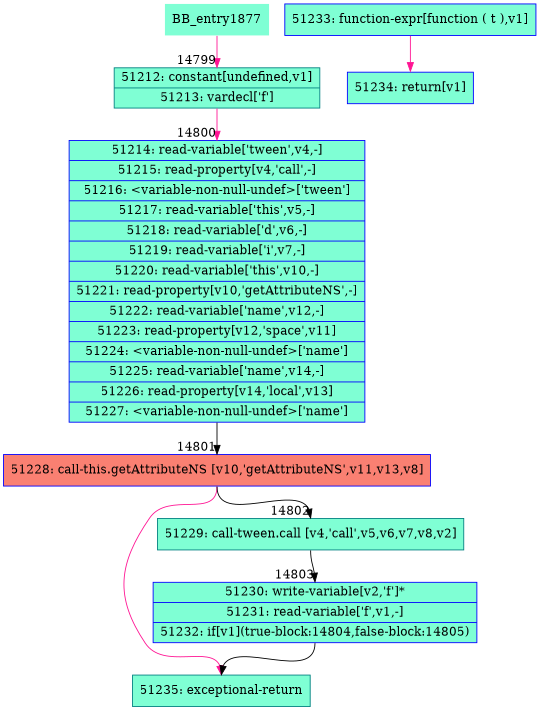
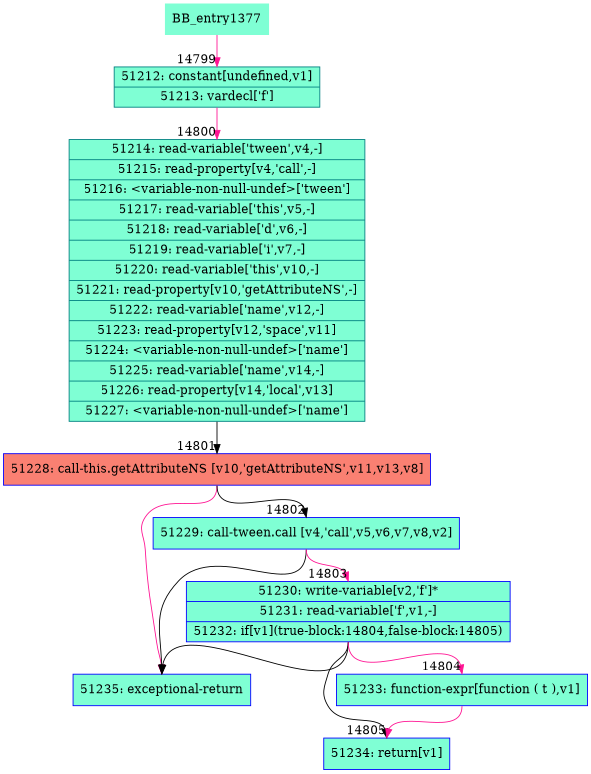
  digraph {
    rankdir=TD
    node [color=blue fillcolor=aquamarine shape=record style=filled]
    edge [color=deeppink headport=n tailport=s]
-   BB_entry1377 [color=teal shape=none label=BB_entry1877]
+   BB_entry1377 [color=teal shape=none]
    n2 [color=teal label="{51212: constant[undefined,v1]|51213: vardecl['f']}"]
-   n3 [label="{51214: read-variable['tween',v4,-]|51215: read-property[v4,'call',-]|51216: \<variable-non-null-undef\>['tween']|51217: read-variable['this',v5,-]|51218: read-variable['d',v6,-]|51219: read-variable['i',v7,-]|51220: read-variable['this',v10,-]|51221: read-property[v10,'getAttributeNS',-]|51222: read-variable['name',v12,-]|51223: read-property[v12,'space',v11]|51224: \<variable-non-null-undef\>['name']|51225: read-variable['name',v14,-]|51226: read-property[v14,'local',v13]|51227: \<variable-non-null-undef\>['name']}"]
+   n3 [color=teal label="{51214: read-variable['tween',v4,-]|51215: read-property[v4,'call',-]|51216: \<variable-non-null-undef\>['tween']|51217: read-variable['this',v5,-]|51218: read-variable['d',v6,-]|51219: read-variable['i',v7,-]|51220: read-variable['this',v10,-]|51221: read-property[v10,'getAttributeNS',-]|51222: read-variable['name',v12,-]|51223: read-property[v12,'space',v11]|51224: \<variable-non-null-undef\>['name']|51225: read-variable['name',v14,-]|51226: read-property[v14,'local',v13]|51227: \<variable-non-null-undef\>['name']}"]
    n4 [fillcolor=salmon label="{51228: call-this.getAttributeNS [v10,'getAttributeNS',v11,v13,v8]}"]
-   n5 [color=teal label="{51235: exceptional-return}"]
-   n6 [color=teal label="{51229: call-tween.call [v4,'call',v5,v6,v7,v8,v2]}"]
+   n5 [label="{51235: exceptional-return}"]
+   n6 [label="{51229: call-tween.call [v4,'call',v5,v6,v7,v8,v2]}"]
    n7 [label="{51230: write-variable[v2,'f']*|51231: read-variable['f',v1,-]|51232: if[v1](true-block:14804,false-block:14805)}"]
    n8 [label="{51234: return[v1]}"]
    n9 [label="{51233: function-expr[function ( t ),v1]}"]
    BB_entry1377 -> n2 [headlabel="    14799"]
    n2 -> n3 [headlabel="      14800"]
    n3 -> n4 [color=black headlabel="      14801"]
    n4 -> n5
    n4 -> n6 [color=black headlabel="      14802"]
-   n6 -> n7 [color=black headlabel="      14803"]
+   n6 -> n5 [color=black]
+   n6 -> n7 [headlabel="      14803"]
    n7 -> n5 [color=black]
+   n7 -> n8 [color=black headlabel="      14805"]
+   n7 -> n9 [headlabel="      14804"]
    n9 -> n8
  }
